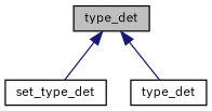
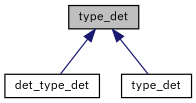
  digraph {
    rankdir=TB
    fontname="IBM Plex Sans"
    node [color=black fillcolor=white fontname="IBM Plex Sans" fontsize=10 shape=record style=filled]
    edge [color=midnightblue dir=back fontname="IBM Plex Sans" fontsize=10 labelfontname=Helvetica labelfontsize=10 style=solid]
    n1 [fillcolor=grey75 fontcolor=black height=0.2 label=type_det width=0.4]
-   n2 [height=0.2 label=set_type_det width=0.4]
+   n2 [height=0.2 label=det_type_det width=0.4]
    n3 [height=0.2 label=type_det width=0.4]
    n1 -> n2
    n1 -> n3
  }
